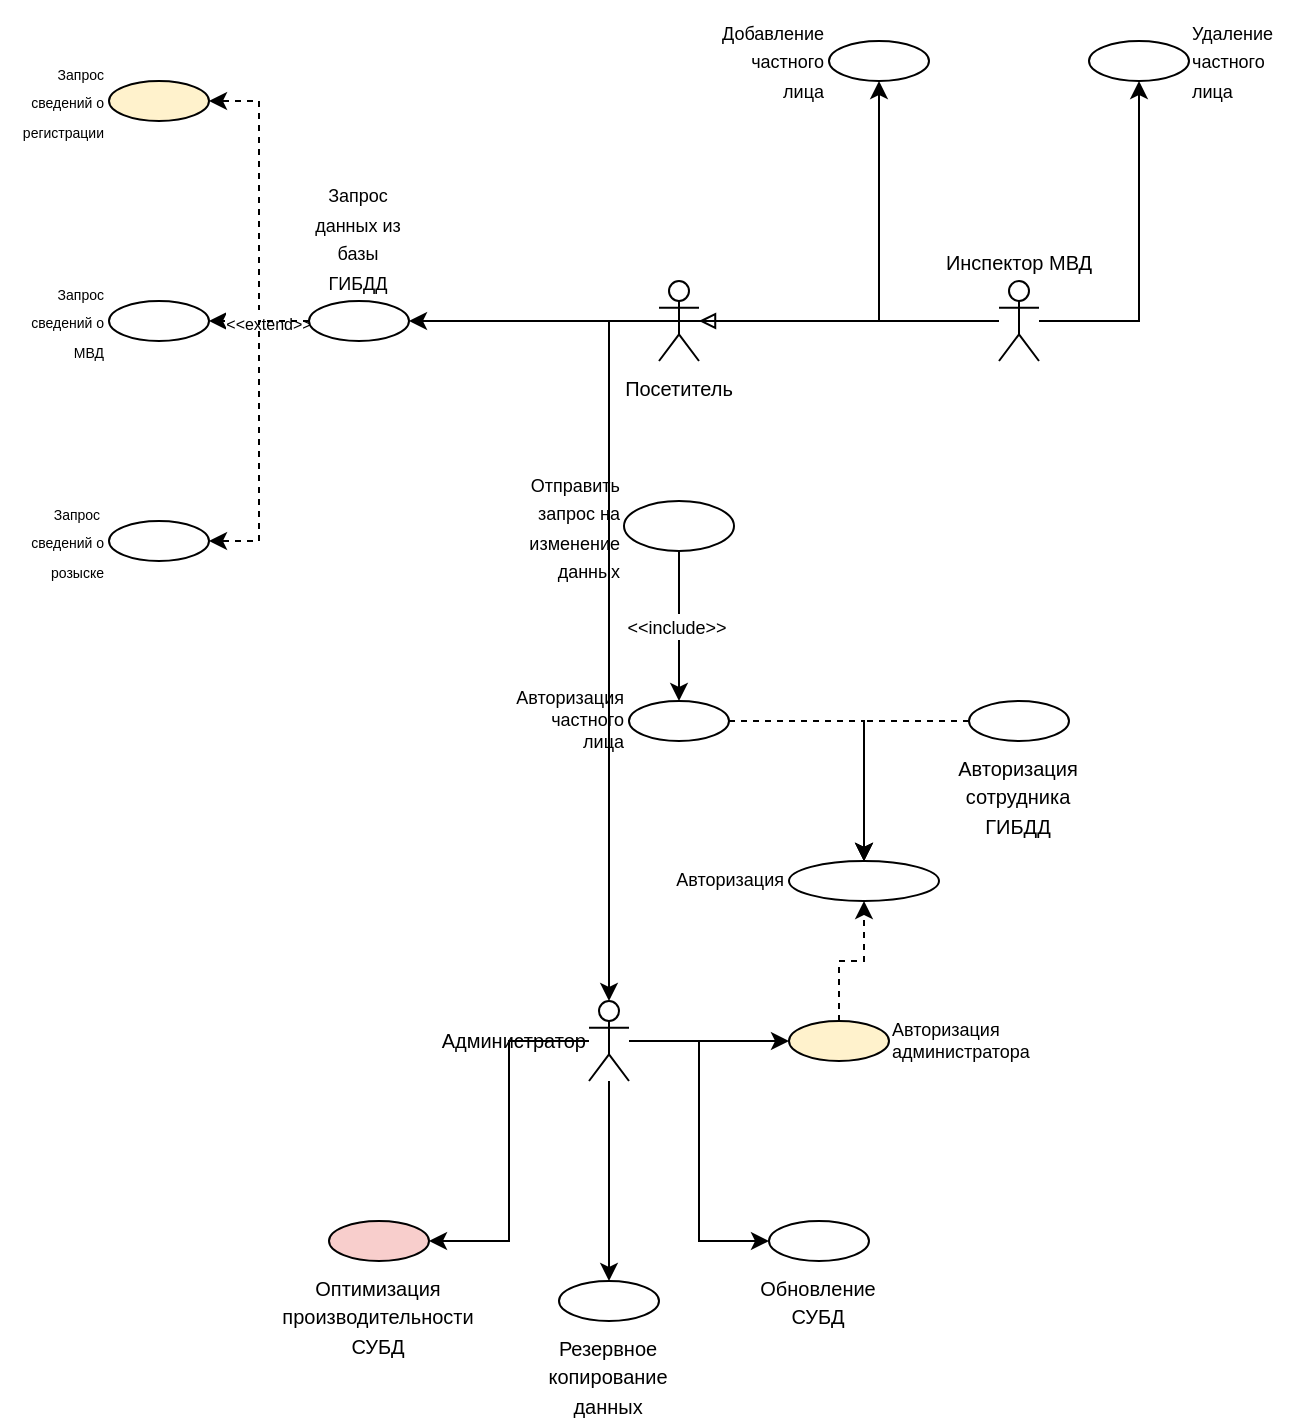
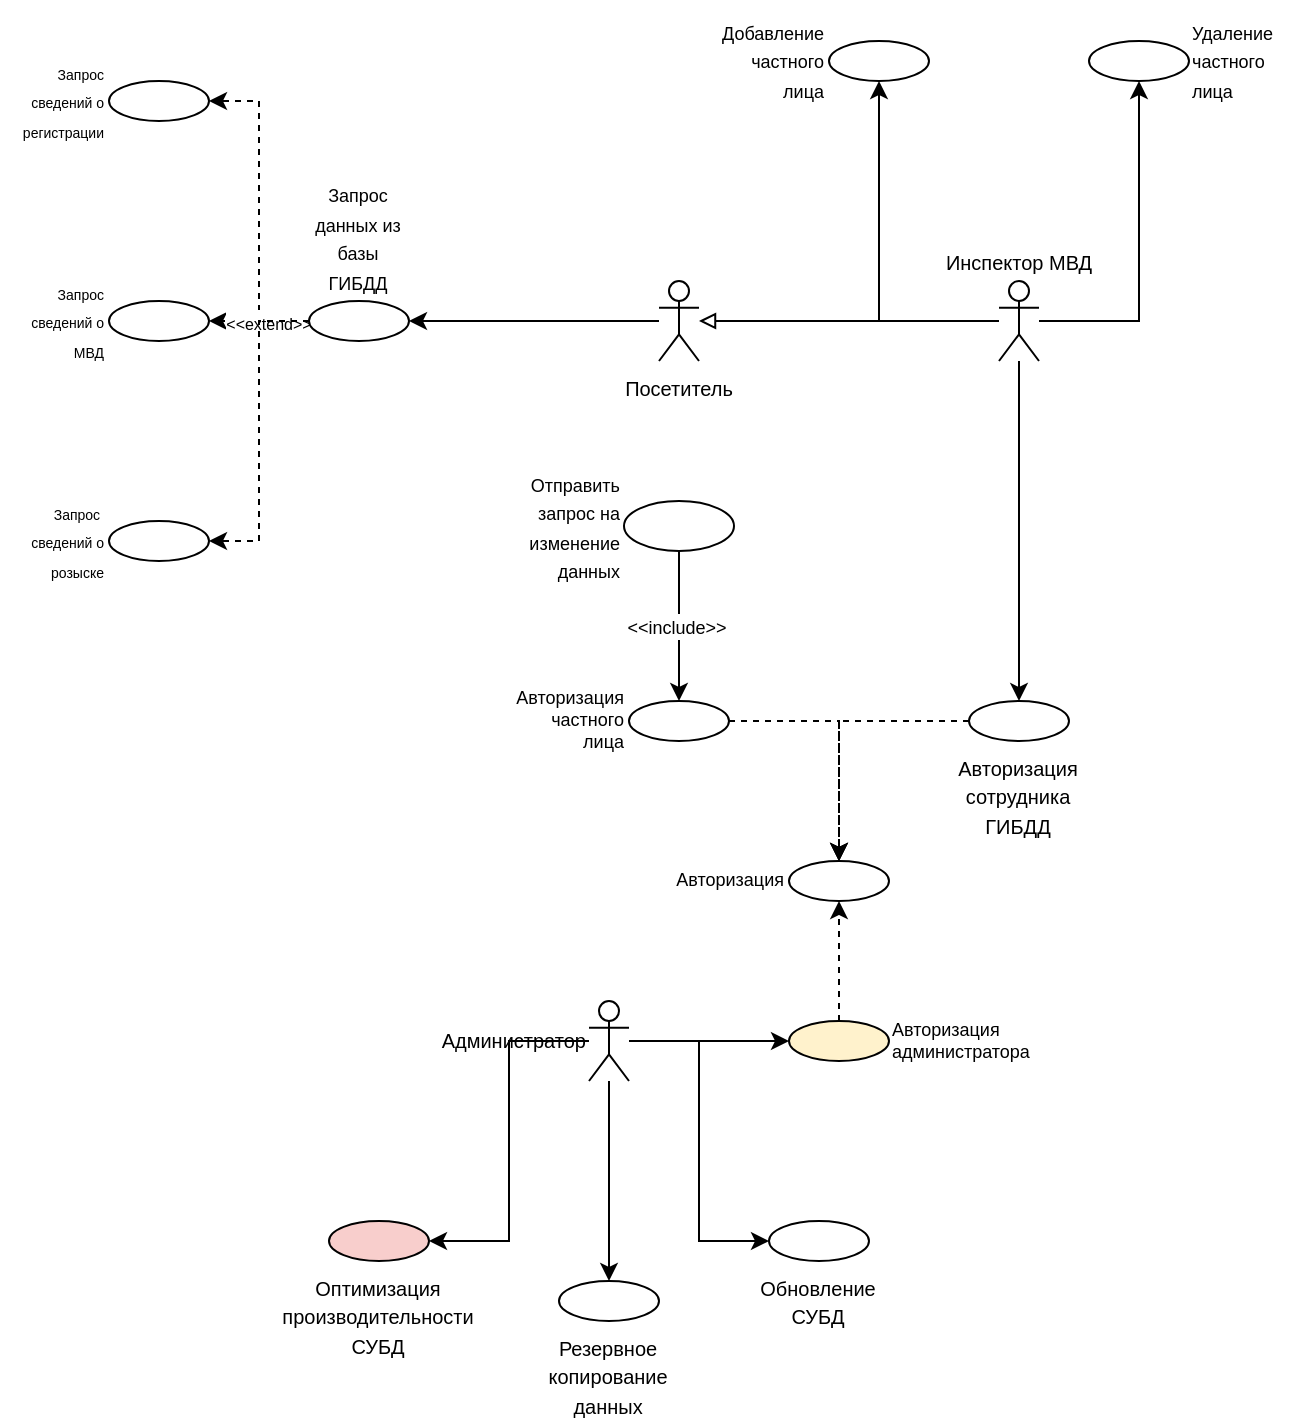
  <mxCell id="0" />
  <mxCell id="1" parent="0" />
- <mxCell id="2" value="" style="edgeStyle=orthogonalEdgeStyle;rounded=0;orthogonalLoop=1;jettySize=auto;html=1;" edge="1" parent="1" source="6" target="13"><mxGeometry relative="1" as="geometry" /></mxCell>
+ <mxCell id="2" value="" style="edgeStyle=orthogonalEdgeStyle;rounded=0;orthogonalLoop=1;jettySize=auto;html=1;" edge="1" parent="1" source="6" target="17"><mxGeometry relative="1" as="geometry" /></mxCell>
  <mxCell id="3" value="" style="edgeStyle=orthogonalEdgeStyle;rounded=0;orthogonalLoop=1;jettySize=auto;html=1;strokeWidth=1;endArrow=block;endFill=0;" edge="1" parent="1" source="6" target="8"><mxGeometry relative="1" as="geometry" /></mxCell>
  <mxCell id="4" value="" style="edgeStyle=orthogonalEdgeStyle;rounded=0;orthogonalLoop=1;jettySize=auto;html=1;" edge="1" parent="1" source="6" target="37"><mxGeometry relative="1" as="geometry" /></mxCell>
  <mxCell id="5" style="edgeStyle=orthogonalEdgeStyle;rounded=0;orthogonalLoop=1;jettySize=auto;html=1;entryX=0.5;entryY=1;entryDx=0;entryDy=0;" edge="1" parent="1" source="6" target="36"><mxGeometry relative="1" as="geometry" /></mxCell>
  <mxCell id="6" value="&lt;font style=&quot;font-size: 10px;&quot;&gt;Инспектор МВД&lt;/font&gt;" style="shape=umlActor;verticalLabelPosition=top;verticalAlign=bottom;html=1;outlineConnect=0;labelPosition=center;align=center;" vertex="1" parent="1"><mxGeometry x="465" y="140" width="20" height="40" as="geometry" /></mxCell>
  <mxCell id="7" value="" style="edgeStyle=orthogonalEdgeStyle;rounded=0;orthogonalLoop=1;jettySize=auto;html=1;" edge="1" parent="1" source="8" target="22"><mxGeometry relative="1" as="geometry" /></mxCell>
  <mxCell id="8" value="&lt;font style=&quot;font-size: 10px;&quot;&gt;Посетитель&lt;/font&gt;" style="shape=umlActor;verticalLabelPosition=bottom;verticalAlign=top;html=1;outlineConnect=0;" vertex="1" parent="1"><mxGeometry x="295" y="140" width="20" height="40" as="geometry" /></mxCell>
  <mxCell id="9" value="" style="edgeStyle=orthogonalEdgeStyle;rounded=0;orthogonalLoop=1;jettySize=auto;html=1;" edge="1" parent="1" source="13" target="32"><mxGeometry relative="1" as="geometry" /></mxCell>
  <mxCell id="10" value="" style="edgeStyle=orthogonalEdgeStyle;rounded=0;orthogonalLoop=1;jettySize=auto;html=1;" edge="1" parent="1" source="13" target="33"><mxGeometry relative="1" as="geometry" /></mxCell>
  <mxCell id="11" style="edgeStyle=orthogonalEdgeStyle;rounded=0;orthogonalLoop=1;jettySize=auto;html=1;entryX=1;entryY=0.5;entryDx=0;entryDy=0;" edge="1" parent="1" source="13" target="35"><mxGeometry relative="1" as="geometry" /></mxCell>
  <mxCell id="12" style="edgeStyle=orthogonalEdgeStyle;rounded=0;orthogonalLoop=1;jettySize=auto;html=1;entryX=0;entryY=0.5;entryDx=0;entryDy=0;" edge="1" parent="1" source="13" target="34"><mxGeometry relative="1" as="geometry" /></mxCell>
  <mxCell id="13" value="&lt;font style=&quot;font-size: 10px;&quot;&gt;Администратор&lt;/font&gt;" style="shape=umlActor;verticalLabelPosition=middle;verticalAlign=middle;html=1;outlineConnect=0;labelPosition=left;align=right;" vertex="1" parent="1"><mxGeometry x="260" y="500" width="20" height="40" as="geometry" /></mxCell>
- <mxCell id="14" value="&lt;font style=&quot;font-size: 9px;&quot;&gt;Авторизация&lt;/font&gt;" style="ellipse;whiteSpace=wrap;html=1;labelPosition=left;verticalLabelPosition=middle;align=right;verticalAlign=middle;fontSize=9;labelBorderColor=none;" vertex="1" parent="1"><mxGeometry x="360" y="430" width="75" height="20" as="geometry" /></mxCell>
+ <mxCell id="14" value="&lt;font style=&quot;font-size: 9px;&quot;&gt;Авторизация&lt;/font&gt;" style="ellipse;whiteSpace=wrap;html=1;labelPosition=left;verticalLabelPosition=middle;align=right;verticalAlign=middle;fontSize=9;labelBorderColor=none;" vertex="1" parent="1"><mxGeometry x="360" y="430" width="50" height="20" as="geometry" /></mxCell>
  <mxCell id="15" value="" style="edgeStyle=orthogonalEdgeStyle;rounded=0;orthogonalLoop=1;jettySize=auto;html=1;dashed=1;" edge="1" parent="1" source="30" target="14"><mxGeometry relative="1" as="geometry" /></mxCell>
  <mxCell id="16" style="edgeStyle=orthogonalEdgeStyle;rounded=0;orthogonalLoop=1;jettySize=auto;html=1;exitX=0;exitY=0.5;exitDx=0;exitDy=0;entryX=0.5;entryY=0;entryDx=0;entryDy=0;dashed=1;" edge="1" parent="1" source="17" target="14"><mxGeometry relative="1" as="geometry" /></mxCell>
  <mxCell id="17" value="&lt;font style=&quot;font-size: 10px;&quot;&gt;Авторизация сотрудника ГИБДД&lt;/font&gt;" style="ellipse;whiteSpace=wrap;html=1;labelPosition=center;verticalLabelPosition=bottom;align=center;verticalAlign=top;" vertex="1" parent="1"><mxGeometry x="450" y="350" width="50" height="20" as="geometry" /></mxCell>
  <mxCell id="18" style="edgeStyle=orthogonalEdgeStyle;rounded=0;orthogonalLoop=1;jettySize=auto;html=1;exitX=0;exitY=0.5;exitDx=0;exitDy=0;entryX=1;entryY=0.5;entryDx=0;entryDy=0;dashed=1;" edge="1" parent="1" source="22" target="24"><mxGeometry relative="1" as="geometry" /></mxCell>
  <mxCell id="19" style="edgeStyle=orthogonalEdgeStyle;rounded=0;orthogonalLoop=1;jettySize=auto;html=1;entryX=1;entryY=0.5;entryDx=0;entryDy=0;dashed=1;" edge="1" parent="1" source="22" target="25"><mxGeometry relative="1" as="geometry" /></mxCell>
  <mxCell id="20" value="&lt;font style=&quot;font-size: 8px;&quot;&gt;&amp;lt;&amp;lt;extend&amp;gt;&amp;gt;&lt;/font&gt;" style="edgeLabel;html=1;align=center;verticalAlign=middle;resizable=0;points=[];" vertex="1" connectable="0" parent="19"><mxGeometry x="0.385" y="1" relative="1" as="geometry"><mxPoint x="14" y="-1" as="offset" /></mxGeometry></mxCell>
  <mxCell id="21" style="edgeStyle=orthogonalEdgeStyle;rounded=0;orthogonalLoop=1;jettySize=auto;html=1;exitX=0;exitY=0.5;exitDx=0;exitDy=0;entryX=1;entryY=0.5;entryDx=0;entryDy=0;dashed=1;" edge="1" parent="1" source="22" target="26"><mxGeometry relative="1" as="geometry" /></mxCell>
  <mxCell id="22" value="&lt;font style=&quot;font-size: 9px;&quot;&gt;Запрос данных из базы ГИБДД&lt;/font&gt;" style="ellipse;whiteSpace=wrap;html=1;labelPosition=center;verticalLabelPosition=top;align=center;verticalAlign=bottom;" vertex="1" parent="1"><mxGeometry x="120" y="150" width="50" height="20" as="geometry" /></mxCell>
  <mxCell id="23" value="" style="edgeStyle=orthogonalEdgeStyle;rounded=0;orthogonalLoop=1;jettySize=auto;html=1;dashed=1;" edge="1" parent="1" source="30" target="14"><mxGeometry relative="1" as="geometry" /></mxCell>
- <mxCell id="24" value="&lt;font style=&quot;font-size: 7px;&quot;&gt;Запрос сведений о регистрации&lt;/font&gt;" style="ellipse;whiteSpace=wrap;html=1;labelPosition=left;verticalLabelPosition=middle;align=right;verticalAlign=middle;fillColor=#fff2cc;" vertex="1" parent="1"><mxGeometry x="20" y="40" width="50" height="20" as="geometry" /></mxCell>
+ <mxCell id="24" value="&lt;font style=&quot;font-size: 7px;&quot;&gt;Запрос сведений о регистрации&lt;/font&gt;" style="ellipse;whiteSpace=wrap;html=1;labelPosition=left;verticalLabelPosition=middle;align=right;verticalAlign=middle;" vertex="1" parent="1"><mxGeometry x="20" y="40" width="50" height="20" as="geometry" /></mxCell>
  <mxCell id="25" value="&lt;font style=&quot;font-size: 7px;&quot;&gt;Запрос сведений о МВД&lt;/font&gt;" style="ellipse;whiteSpace=wrap;html=1;labelPosition=left;verticalLabelPosition=middle;align=right;verticalAlign=middle;" vertex="1" parent="1"><mxGeometry x="20" y="150" width="50" height="20" as="geometry" /></mxCell>
  <mxCell id="26" value="&lt;font style=&quot;font-size: 7px;&quot;&gt;Запрос&amp;nbsp; сведений о розыске&lt;/font&gt;" style="ellipse;whiteSpace=wrap;html=1;labelPosition=left;verticalLabelPosition=middle;align=right;verticalAlign=middle;" vertex="1" parent="1"><mxGeometry x="20" y="260" width="50" height="20" as="geometry" /></mxCell>
  <mxCell id="27" value="" style="edgeStyle=orthogonalEdgeStyle;rounded=0;orthogonalLoop=1;jettySize=auto;html=1;" edge="1" parent="1" source="29" target="30"><mxGeometry relative="1" as="geometry" /></mxCell>
  <mxCell id="28" value="&lt;font style=&quot;font-size: 9px;&quot;&gt;&amp;lt;&amp;lt;include&amp;gt;&amp;gt;&lt;/font&gt;" style="edgeLabel;html=1;align=center;verticalAlign=middle;resizable=0;points=[];" vertex="1" connectable="0" parent="27"><mxGeometry x="-0.02" y="-2" relative="1" as="geometry"><mxPoint as="offset" /></mxGeometry></mxCell>
  <mxCell id="29" value="&lt;font style=&quot;font-size: 9px;&quot;&gt;Отправить запрос на изменение данных&lt;/font&gt;" style="ellipse;whiteSpace=wrap;html=1;labelPosition=left;verticalLabelPosition=middle;align=right;verticalAlign=middle;" vertex="1" parent="1"><mxGeometry x="277.5" y="250" width="55" height="25" as="geometry" /></mxCell>
  <mxCell id="30" value="&lt;font style=&quot;font-size: 9px;&quot;&gt;Авторизация частного лица&lt;/font&gt;" style="ellipse;whiteSpace=wrap;html=1;labelPosition=left;verticalLabelPosition=middle;align=right;verticalAlign=middle;fontSize=9;" vertex="1" parent="1"><mxGeometry x="280" y="350" width="50" height="20" as="geometry" /></mxCell>
  <mxCell id="31" value="" style="edgeStyle=orthogonalEdgeStyle;rounded=0;orthogonalLoop=1;jettySize=auto;html=1;dashed=1;" edge="1" parent="1" source="32" target="14"><mxGeometry relative="1" as="geometry" /></mxCell>
  <mxCell id="32" value="&lt;font style=&quot;font-size: 9px;&quot;&gt;Авторизация администратора&lt;/font&gt;" style="ellipse;whiteSpace=wrap;html=1;labelPosition=right;verticalLabelPosition=middle;align=left;verticalAlign=middle;fontSize=9;fillColor=#fff2cc;" vertex="1" parent="1"><mxGeometry x="360" y="510" width="50" height="20" as="geometry" /></mxCell>
  <mxCell id="33" value="&lt;font style=&quot;font-size: 10px;&quot;&gt;Резервное копирование данных&lt;/font&gt;" style="ellipse;whiteSpace=wrap;html=1;labelPosition=center;verticalLabelPosition=bottom;align=center;verticalAlign=top;" vertex="1" parent="1"><mxGeometry x="245" y="640" width="50" height="20" as="geometry" /></mxCell>
  <mxCell id="34" value="&lt;span style=&quot;font-size: 10px;&quot;&gt;Обновление СУБД&lt;/span&gt;" style="ellipse;whiteSpace=wrap;html=1;labelPosition=center;verticalLabelPosition=bottom;align=center;verticalAlign=top;" vertex="1" parent="1"><mxGeometry x="350" y="610" width="50" height="20" as="geometry" /></mxCell>
  <mxCell id="35" value="&lt;span style=&quot;font-size: 10px;&quot;&gt;Оптимизация производительности СУБД&lt;/span&gt;" style="ellipse;whiteSpace=wrap;html=1;labelPosition=center;verticalLabelPosition=bottom;align=center;verticalAlign=top;fillColor=#f8cecc;" vertex="1" parent="1"><mxGeometry x="130" y="610" width="50" height="20" as="geometry" /></mxCell>
  <mxCell id="36" value="&lt;font style=&quot;font-size: 9px;&quot;&gt;Добавление частного лица&lt;/font&gt;" style="ellipse;whiteSpace=wrap;html=1;labelPosition=left;verticalLabelPosition=middle;align=right;verticalAlign=middle;" vertex="1" parent="1"><mxGeometry x="380" y="20" width="50" height="20" as="geometry" /></mxCell>
  <mxCell id="37" value="&lt;font style=&quot;font-size: 9px;&quot;&gt;Удаление частного лица&lt;/font&gt;" style="ellipse;whiteSpace=wrap;html=1;labelPosition=right;verticalLabelPosition=middle;align=left;verticalAlign=middle;" vertex="1" parent="1"><mxGeometry x="510" y="20" width="50" height="20" as="geometry" /></mxCell>
